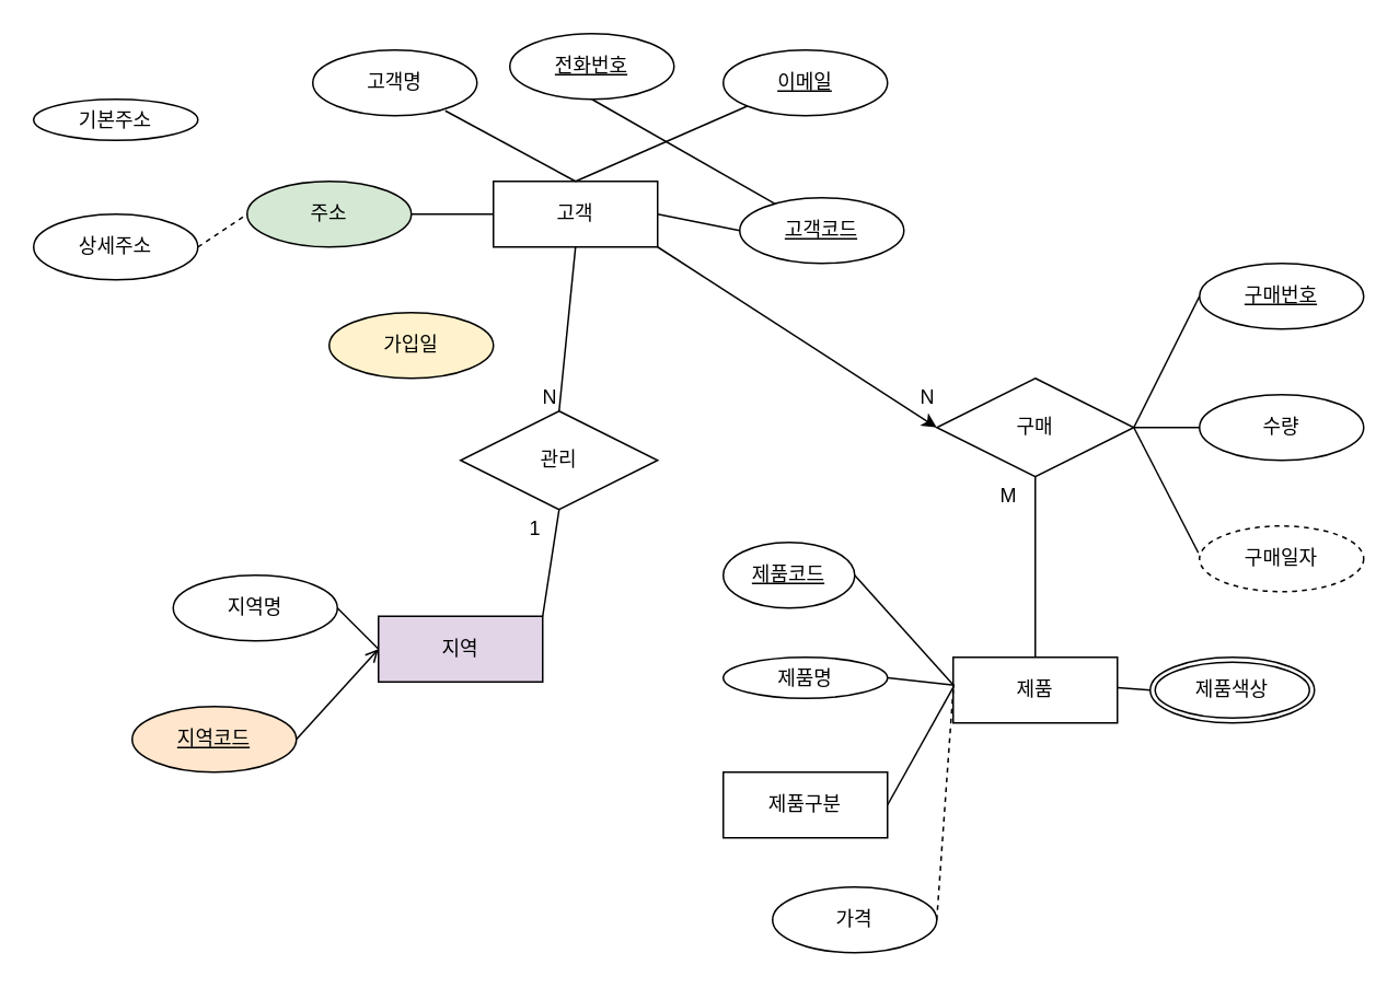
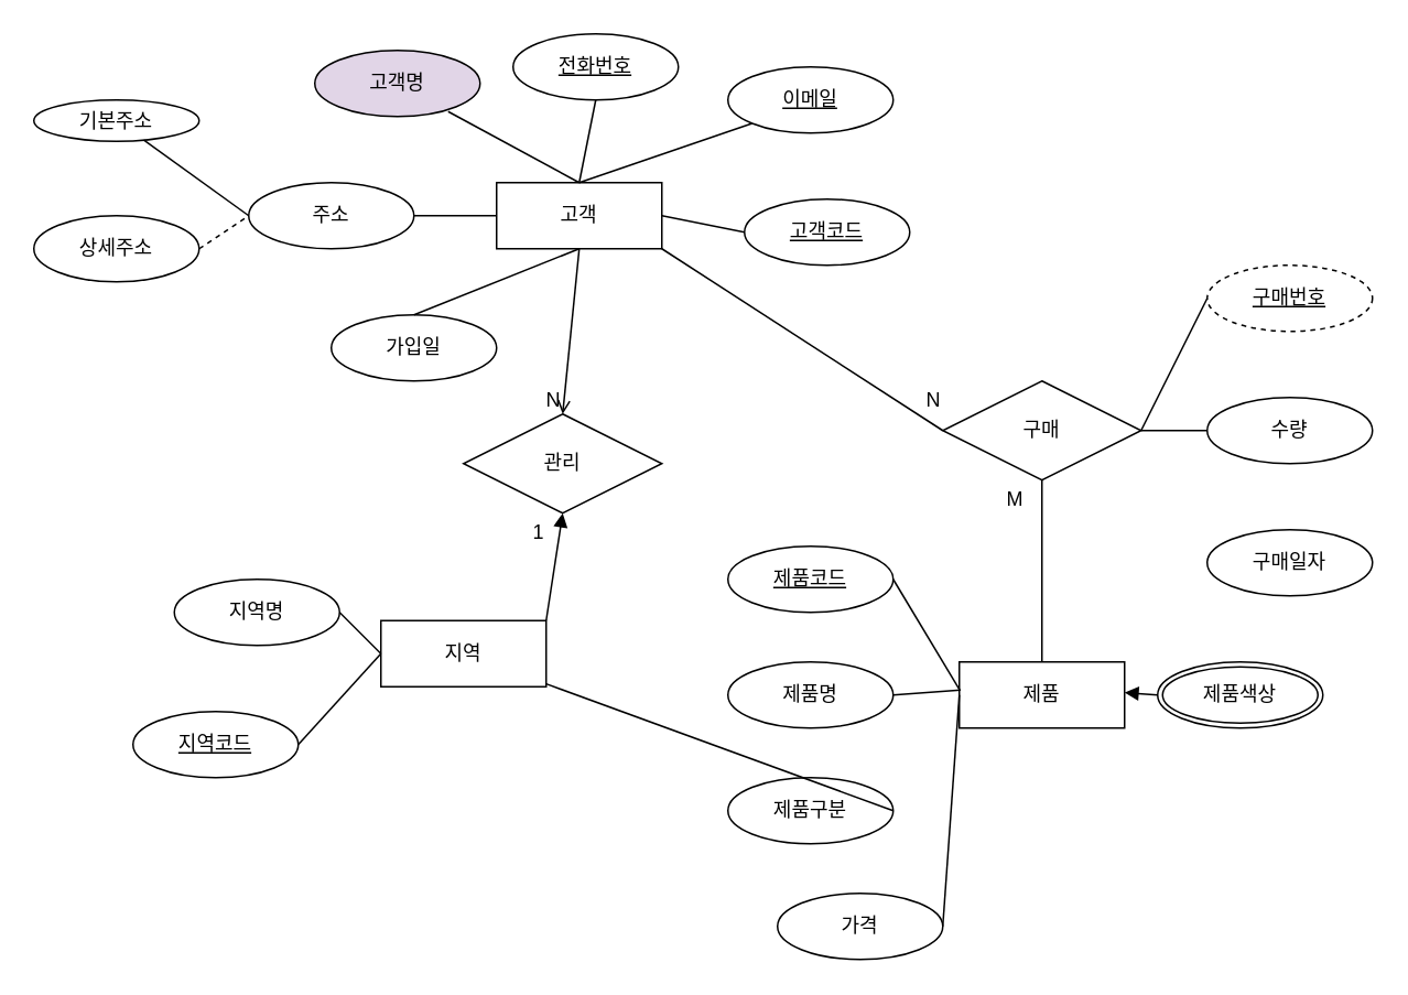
  <mxCell id="0" />
  <mxCell id="1" parent="0" />
  <mxCell id="2" value="고객" style="whiteSpace=wrap;html=1;align=center;" parent="1" vertex="1"><mxGeometry x="300" y="110" width="100" height="40" as="geometry" /></mxCell>
- <mxCell id="3" value="주소" style="ellipse;whiteSpace=wrap;html=1;align=center;fillColor=#d5e8d4;" parent="1" vertex="1"><mxGeometry x="150" y="110" width="100" height="40" as="geometry" /></mxCell>
+ <mxCell id="3" value="주소" style="ellipse;whiteSpace=wrap;html=1;align=center;" parent="1" vertex="1"><mxGeometry x="150" y="110" width="100" height="40" as="geometry" /></mxCell>
  <mxCell id="4" value="기본주소" style="ellipse;whiteSpace=wrap;html=1;align=center;" parent="1" vertex="1"><mxGeometry x="20" y="60" width="100" height="25" as="geometry" /></mxCell>
  <mxCell id="5" value="상세주소" style="ellipse;whiteSpace=wrap;html=1;align=center;" parent="1" vertex="1"><mxGeometry x="20" y="130" width="100" height="40" as="geometry" /></mxCell>
- <mxCell id="6" value="가입일" style="ellipse;whiteSpace=wrap;html=1;align=center;fillColor=#fff2cc;" parent="1" vertex="1"><mxGeometry x="200" y="190" width="100" height="40" as="geometry" /></mxCell>
- <mxCell id="7" value="고객명" style="ellipse;whiteSpace=wrap;html=1;align=center;" parent="1" vertex="1"><mxGeometry x="190" y="30" width="100" height="40" as="geometry" /></mxCell>
+ <mxCell id="6" value="가입일" style="ellipse;whiteSpace=wrap;html=1;align=center;" parent="1" vertex="1"><mxGeometry x="200" y="190" width="100" height="40" as="geometry" /></mxCell>
+ <mxCell id="7" value="고객명" style="ellipse;whiteSpace=wrap;html=1;align=center;fillColor=#e1d5e7;" parent="1" vertex="1"><mxGeometry x="190" y="30" width="100" height="40" as="geometry" /></mxCell>
  <mxCell id="8" value="전화번호" style="ellipse;whiteSpace=wrap;html=1;align=center;fontStyle=4;" parent="1" vertex="1"><mxGeometry x="310" y="20" width="100" height="40" as="geometry" /></mxCell>
- <mxCell id="9" value="이메일" style="ellipse;whiteSpace=wrap;html=1;align=center;fontStyle=4;" parent="1" vertex="1"><mxGeometry x="440" y="30" width="100" height="40" as="geometry" /></mxCell>
+ <mxCell id="9" value="이메일" style="ellipse;whiteSpace=wrap;html=1;align=center;fontStyle=4;" parent="1" vertex="1"><mxGeometry x="440" y="40" width="100" height="40" as="geometry" /></mxCell>
  <mxCell id="10" value="고객코드" style="ellipse;whiteSpace=wrap;html=1;align=center;fontStyle=4;" parent="1" vertex="1"><mxGeometry x="450" y="120" width="100" height="40" as="geometry" /></mxCell>
  <mxCell id="11" value="" style="endArrow=none;html=1;rounded=0;exitX=0.807;exitY=0.925;exitDx=0;exitDy=0;exitPerimeter=0;entryX=0.5;entryY=0;entryDx=0;entryDy=0;" parent="1" source="7" target="2" edge="1"><mxGeometry relative="1" as="geometry"><mxPoint x="270" y="170" as="sourcePoint" /><mxPoint x="430" y="170" as="targetPoint" /></mxGeometry></mxCell>
- <mxCell id="12" value="" style="endArrow=none;html=1;rounded=0;exitX=0.5;exitY=1;exitDx=0;exitDy=0;" parent="1" source="8" target="10" edge="1"><mxGeometry relative="1" as="geometry"><mxPoint x="281" y="77" as="sourcePoint" /><mxPoint x="360" y="120" as="targetPoint" /></mxGeometry></mxCell>
+ <mxCell id="12" value="" style="endArrow=none;html=1;rounded=0;exitX=0.5;exitY=1;exitDx=0;exitDy=0;entryX=0.5;entryY=0;entryDx=0;entryDy=0;" parent="1" source="8" target="2" edge="1"><mxGeometry relative="1" as="geometry"><mxPoint x="281" y="77" as="sourcePoint" /><mxPoint x="360" y="120" as="targetPoint" /></mxGeometry></mxCell>
  <mxCell id="13" value="" style="endArrow=none;html=1;rounded=0;exitX=0;exitY=1;exitDx=0;exitDy=0;entryX=0.5;entryY=0;entryDx=0;entryDy=0;" parent="1" source="9" target="2" edge="1"><mxGeometry relative="1" as="geometry"><mxPoint x="370" y="70" as="sourcePoint" /><mxPoint x="360" y="120" as="targetPoint" /></mxGeometry></mxCell>
  <mxCell id="14" value="" style="endArrow=none;html=1;rounded=0;exitX=0;exitY=0.5;exitDx=0;exitDy=0;" parent="1" source="10" edge="1"><mxGeometry relative="1" as="geometry"><mxPoint x="465" y="74" as="sourcePoint" /><mxPoint x="400" y="130" as="targetPoint" /></mxGeometry></mxCell>
+ <mxCell id="15" value="" style="endArrow=none;html=1;rounded=0;exitX=0.5;exitY=0;exitDx=0;exitDy=0;entryX=0.5;entryY=1;entryDx=0;entryDy=0;" parent="1" source="6" target="2" edge="1"><mxGeometry relative="1" as="geometry"><mxPoint x="390" y="200" as="sourcePoint" /><mxPoint x="360" y="160" as="targetPoint" /></mxGeometry></mxCell>
  <mxCell id="16" value="" style="endArrow=none;html=1;rounded=0;exitX=1;exitY=0.5;exitDx=0;exitDy=0;entryX=0;entryY=0.5;entryDx=0;entryDy=0;" parent="1" source="3" target="2" edge="1"><mxGeometry relative="1" as="geometry"><mxPoint x="260" y="200" as="sourcePoint" /><mxPoint x="360" y="160" as="targetPoint" /></mxGeometry></mxCell>
+ <mxCell id="17" value="" style="endArrow=none;html=1;rounded=0;entryX=0;entryY=0.5;entryDx=0;entryDy=0;" parent="1" source="4" target="3" edge="1"><mxGeometry relative="1" as="geometry"><mxPoint x="260" y="140" as="sourcePoint" /><mxPoint x="310" y="140" as="targetPoint" /></mxGeometry></mxCell>
  <mxCell id="18" value="" style="endArrow=none;html=1;rounded=0;entryX=0;entryY=0.5;entryDx=0;entryDy=0;exitX=1;exitY=0.5;exitDx=0;exitDy=0;dashed=1;" parent="1" source="5" target="3" edge="1"><mxGeometry relative="1" as="geometry"><mxPoint x="107" y="107" as="sourcePoint" /><mxPoint x="160" y="140" as="targetPoint" /></mxGeometry></mxCell>
- <mxCell id="19" value="지역" style="whiteSpace=wrap;html=1;align=center;fillColor=#e1d5e7;" parent="1" vertex="1"><mxGeometry x="230" y="375" width="100" height="40" as="geometry" /></mxCell>
+ <mxCell id="19" value="지역" style="whiteSpace=wrap;html=1;align=center;" parent="1" vertex="1"><mxGeometry x="230" y="375" width="100" height="40" as="geometry" /></mxCell>
  <mxCell id="20" value="지역명" style="ellipse;whiteSpace=wrap;html=1;align=center;" parent="1" vertex="1"><mxGeometry x="105" y="350" width="100" height="40" as="geometry" /></mxCell>
- <mxCell id="21" value="지역코드" style="ellipse;whiteSpace=wrap;html=1;align=center;fontStyle=4;fillColor=#ffe6cc;" parent="1" vertex="1"><mxGeometry x="80" y="430" width="100" height="40" as="geometry" /></mxCell>
+ <mxCell id="21" value="지역코드" style="ellipse;whiteSpace=wrap;html=1;align=center;fontStyle=4;" parent="1" vertex="1"><mxGeometry x="80" y="430" width="100" height="40" as="geometry" /></mxCell>
  <mxCell id="22" value="" style="endArrow=none;html=1;rounded=0;exitX=1;exitY=0.5;exitDx=0;exitDy=0;entryX=0;entryY=0.5;entryDx=0;entryDy=0;" parent="1" source="20" target="19" edge="1"><mxGeometry relative="1" as="geometry"><mxPoint x="180" y="200" as="sourcePoint" /><mxPoint x="280" y="160" as="targetPoint" /></mxGeometry></mxCell>
- <mxCell id="23" value="" style="endArrow=open;html=1;rounded=0;exitX=1;exitY=0.5;exitDx=0;exitDy=0;entryX=0;entryY=0.5;entryDx=0;entryDy=0;" parent="1" source="21" target="19" edge="1"><mxGeometry relative="1" as="geometry"><mxPoint x="190" y="380" as="sourcePoint" /><mxPoint x="240" y="405" as="targetPoint" /></mxGeometry></mxCell>
+ <mxCell id="23" value="" style="endArrow=none;html=1;rounded=0;exitX=1;exitY=0.5;exitDx=0;exitDy=0;entryX=0;entryY=0.5;entryDx=0;entryDy=0;" parent="1" source="21" target="19" edge="1"><mxGeometry relative="1" as="geometry"><mxPoint x="190" y="380" as="sourcePoint" /><mxPoint x="240" y="405" as="targetPoint" /></mxGeometry></mxCell>
  <mxCell id="24" value="제품" style="whiteSpace=wrap;html=1;align=center;" parent="1" vertex="1"><mxGeometry x="580" y="400" width="100" height="40" as="geometry" /></mxCell>
- <mxCell id="25" value="제품명" style="ellipse;whiteSpace=wrap;html=1;align=center;" parent="1" vertex="1"><mxGeometry x="440" y="400" width="100" height="25" as="geometry" /></mxCell>
- <mxCell id="26" value="제품구분" style="whiteSpace=wrap;html=1;align=center;rounded=0;" parent="1" vertex="1"><mxGeometry x="440" y="470" width="100" height="40" as="geometry" /></mxCell>
- <mxCell id="27" value="제품코드" style="ellipse;whiteSpace=wrap;html=1;align=center;fontStyle=4;" parent="1" vertex="1"><mxGeometry x="440" y="330" width="80" height="40" as="geometry" /></mxCell>
+ <mxCell id="25" value="제품명" style="ellipse;whiteSpace=wrap;html=1;align=center;" parent="1" vertex="1"><mxGeometry x="440" y="400" width="100" height="40" as="geometry" /></mxCell>
+ <mxCell id="26" value="제품구분" style="ellipse;whiteSpace=wrap;html=1;align=center;" parent="1" vertex="1"><mxGeometry x="440" y="470" width="100" height="40" as="geometry" /></mxCell>
+ <mxCell id="27" value="제품코드" style="ellipse;whiteSpace=wrap;html=1;align=center;fontStyle=4;" parent="1" vertex="1"><mxGeometry x="440" y="330" width="100" height="40" as="geometry" /></mxCell>
  <mxCell id="28" value="" style="endArrow=none;html=1;rounded=0;exitX=1;exitY=0.5;exitDx=0;exitDy=0;entryX=0.005;entryY=0.435;entryDx=0;entryDy=0;entryPerimeter=0;" parent="1" source="27" target="24" edge="1"><mxGeometry relative="1" as="geometry"><mxPoint x="540" y="270" as="sourcePoint" /><mxPoint x="590" y="215" as="targetPoint" /></mxGeometry></mxCell>
  <mxCell id="29" value="" style="endArrow=none;html=1;rounded=0;exitX=1;exitY=0.5;exitDx=0;exitDy=0;entryX=0.007;entryY=0.425;entryDx=0;entryDy=0;entryPerimeter=0;" parent="1" source="25" target="24" edge="1"><mxGeometry relative="1" as="geometry"><mxPoint x="550" y="360" as="sourcePoint" /><mxPoint x="588" y="425" as="targetPoint" /></mxGeometry></mxCell>
- <mxCell id="30" value="" style="endArrow=none;html=1;rounded=0;exitX=1;exitY=0.5;exitDx=0;exitDy=0;entryX=0.005;entryY=0.435;entryDx=0;entryDy=0;entryPerimeter=0;" parent="1" source="26" target="24" edge="1"><mxGeometry relative="1" as="geometry"><mxPoint x="550" y="430" as="sourcePoint" /><mxPoint x="591" y="427" as="targetPoint" /></mxGeometry></mxCell>
+ <mxCell id="30" value="" style="endArrow=none;html=1;rounded=0;exitX=1;exitY=0.5;exitDx=0;exitDy=0;" parent="1" source="26" target="19" edge="1"><mxGeometry relative="1" as="geometry"><mxPoint x="550" y="430" as="sourcePoint" /><mxPoint x="591" y="427" as="targetPoint" /></mxGeometry></mxCell>
  <mxCell id="31" value="제품색상" style="ellipse;shape=doubleEllipse;margin=3;whiteSpace=wrap;html=1;align=center;" parent="1" vertex="1"><mxGeometry x="700" y="400" width="100" height="40" as="geometry" /></mxCell>
  <mxCell id="32" value="가격" style="ellipse;whiteSpace=wrap;html=1;align=center;" parent="1" vertex="1"><mxGeometry x="470" y="540" width="100" height="40" as="geometry" /></mxCell>
- <mxCell id="33" value="" style="endArrow=none;html=1;rounded=0;exitX=1;exitY=0.5;exitDx=0;exitDy=0;entryX=0;entryY=0.5;entryDx=0;entryDy=0;dashed=1;" parent="1" source="32" target="24" edge="1"><mxGeometry relative="1" as="geometry"><mxPoint x="550" y="500" as="sourcePoint" /><mxPoint x="591" y="427" as="targetPoint" /></mxGeometry></mxCell>
- <mxCell id="34" value="" style="endArrow=none;html=1;rounded=0;exitX=0;exitY=0.5;exitDx=0;exitDy=0;entryX=1;entryY=0.463;entryDx=0;entryDy=0;entryPerimeter=0;" parent="1" source="31" target="24" edge="1"><mxGeometry relative="1" as="geometry"><mxPoint x="550" y="550" as="sourcePoint" /><mxPoint x="590" y="430" as="targetPoint" /></mxGeometry></mxCell>
+ <mxCell id="33" value="" style="endArrow=none;html=1;rounded=0;exitX=1;exitY=0.5;exitDx=0;exitDy=0;entryX=0;entryY=0.5;entryDx=0;entryDy=0;" parent="1" source="32" target="24" edge="1"><mxGeometry relative="1" as="geometry"><mxPoint x="550" y="500" as="sourcePoint" /><mxPoint x="591" y="427" as="targetPoint" /></mxGeometry></mxCell>
+ <mxCell id="34" value="" style="endArrow=block;html=1;rounded=0;exitX=0;exitY=0.5;exitDx=0;exitDy=0;entryX=1;entryY=0.463;entryDx=0;entryDy=0;entryPerimeter=0;" parent="1" source="31" target="24" edge="1"><mxGeometry relative="1" as="geometry"><mxPoint x="550" y="550" as="sourcePoint" /><mxPoint x="590" y="430" as="targetPoint" /></mxGeometry></mxCell>
  <mxCell id="35" value="관리" style="shape=rhombus;perimeter=rhombusPerimeter;whiteSpace=wrap;html=1;align=center;" parent="1" vertex="1"><mxGeometry x="280" y="250" width="120" height="60" as="geometry" /></mxCell>
- <mxCell id="36" value="" style="endArrow=none;html=1;rounded=0;exitX=0.5;exitY=1;exitDx=0;exitDy=0;entryX=0.5;entryY=0;entryDx=0;entryDy=0;" parent="1" source="2" target="35" edge="1"><mxGeometry relative="1" as="geometry"><mxPoint x="410" y="280" as="sourcePoint" /><mxPoint x="570" y="280" as="targetPoint" /></mxGeometry></mxCell>
+ <mxCell id="36" value="" style="endArrow=open;html=1;rounded=0;exitX=0.5;exitY=1;exitDx=0;exitDy=0;entryX=0.5;entryY=0;entryDx=0;entryDy=0;" parent="1" source="2" target="35" edge="1"><mxGeometry relative="1" as="geometry"><mxPoint x="410" y="280" as="sourcePoint" /><mxPoint x="570" y="280" as="targetPoint" /></mxGeometry></mxCell>
  <mxCell id="37" value="N" style="resizable=0;html=1;whiteSpace=wrap;align=right;verticalAlign=bottom;" parent="36" connectable="0" vertex="1"><mxGeometry x="1" relative="1" as="geometry" /></mxCell>
- <mxCell id="38" value="" style="endArrow=none;html=1;rounded=0;entryX=0.5;entryY=1;entryDx=0;entryDy=0;exitX=1;exitY=0;exitDx=0;exitDy=0;" parent="1" source="19" target="35" edge="1"><mxGeometry relative="1" as="geometry"><mxPoint x="410" y="280" as="sourcePoint" /><mxPoint x="570" y="280" as="targetPoint" /></mxGeometry></mxCell>
+ <mxCell id="38" value="" style="endArrow=block;html=1;rounded=0;entryX=0.5;entryY=1;entryDx=0;entryDy=0;exitX=1;exitY=0;exitDx=0;exitDy=0;" parent="1" source="19" target="35" edge="1"><mxGeometry relative="1" as="geometry"><mxPoint x="410" y="280" as="sourcePoint" /><mxPoint x="570" y="280" as="targetPoint" /></mxGeometry></mxCell>
  <mxCell id="39" value="1" style="resizable=0;html=1;whiteSpace=wrap;align=right;verticalAlign=bottom;" parent="38" connectable="0" vertex="1"><mxGeometry x="1" relative="1" as="geometry"><mxPoint x="-10" y="20" as="offset" /></mxGeometry></mxCell>
  <mxCell id="40" value="구매" style="shape=rhombus;perimeter=rhombusPerimeter;whiteSpace=wrap;html=1;align=center;" parent="1" vertex="1"><mxGeometry x="570" y="230" width="120" height="60" as="geometry" /></mxCell>
  <mxCell id="41" value="수량" style="ellipse;whiteSpace=wrap;html=1;align=center;" parent="1" vertex="1"><mxGeometry x="730" y="240" width="100" height="40" as="geometry" /></mxCell>
- <mxCell id="42" value="구매일자" style="ellipse;whiteSpace=wrap;html=1;align=center;dashed=1;" parent="1" vertex="1"><mxGeometry x="730" y="320" width="100" height="40" as="geometry" /></mxCell>
- <mxCell id="43" value="구매번호" style="ellipse;whiteSpace=wrap;html=1;align=center;fontStyle=4;" parent="1" vertex="1"><mxGeometry x="730" y="160" width="100" height="40" as="geometry" /></mxCell>
- <mxCell id="44" value="" style="endArrow=classic;html=1;rounded=0;exitX=1;exitY=1;exitDx=0;exitDy=0;entryX=0;entryY=0.5;entryDx=0;entryDy=0;" parent="1" source="2" target="40" edge="1"><mxGeometry relative="1" as="geometry"><mxPoint x="410" y="280" as="sourcePoint" /><mxPoint x="570" y="280" as="targetPoint" /></mxGeometry></mxCell>
+ <mxCell id="42" value="구매일자" style="ellipse;whiteSpace=wrap;html=1;align=center;" parent="1" vertex="1"><mxGeometry x="730" y="320" width="100" height="40" as="geometry" /></mxCell>
+ <mxCell id="43" value="구매번호" style="ellipse;whiteSpace=wrap;html=1;align=center;fontStyle=4;dashed=1;" parent="1" vertex="1"><mxGeometry x="730" y="160" width="100" height="40" as="geometry" /></mxCell>
+ <mxCell id="44" value="" style="endArrow=none;html=1;rounded=0;exitX=1;exitY=1;exitDx=0;exitDy=0;entryX=0;entryY=0.5;entryDx=0;entryDy=0;" parent="1" source="2" target="40" edge="1"><mxGeometry relative="1" as="geometry"><mxPoint x="410" y="280" as="sourcePoint" /><mxPoint x="570" y="280" as="targetPoint" /></mxGeometry></mxCell>
  <mxCell id="45" value="N" style="resizable=0;html=1;whiteSpace=wrap;align=right;verticalAlign=bottom;" parent="44" connectable="0" vertex="1"><mxGeometry x="1" relative="1" as="geometry"><mxPoint y="-10" as="offset" /></mxGeometry></mxCell>
  <mxCell id="46" value="" style="endArrow=none;html=1;rounded=0;entryX=0.5;entryY=1;entryDx=0;entryDy=0;exitX=0.5;exitY=0;exitDx=0;exitDy=0;" parent="1" source="24" target="40" edge="1"><mxGeometry relative="1" as="geometry"><mxPoint x="410" y="280" as="sourcePoint" /><mxPoint x="690" y="300" as="targetPoint" /></mxGeometry></mxCell>
  <mxCell id="47" value="M" style="resizable=0;html=1;whiteSpace=wrap;align=right;verticalAlign=bottom;" parent="46" connectable="0" vertex="1"><mxGeometry x="1" relative="1" as="geometry"><mxPoint x="-10" y="20" as="offset" /></mxGeometry></mxCell>
  <mxCell id="48" value="" style="endArrow=none;html=1;rounded=0;exitX=0;exitY=0.5;exitDx=0;exitDy=0;entryX=1;entryY=0.5;entryDx=0;entryDy=0;" parent="1" source="43" target="40" edge="1"><mxGeometry relative="1" as="geometry"><mxPoint x="410" y="280" as="sourcePoint" /><mxPoint x="570" y="280" as="targetPoint" /></mxGeometry></mxCell>
  <mxCell id="49" value="" style="endArrow=none;html=1;rounded=0;exitX=0;exitY=0.5;exitDx=0;exitDy=0;entryX=1;entryY=0.5;entryDx=0;entryDy=0;" parent="1" source="41" target="40" edge="1"><mxGeometry relative="1" as="geometry"><mxPoint x="740" y="190" as="sourcePoint" /><mxPoint x="700" y="270" as="targetPoint" /></mxGeometry></mxCell>
- <mxCell id="50" value="" style="endArrow=none;html=1;rounded=0;exitX=-0.007;exitY=0.408;exitDx=0;exitDy=0;entryX=1;entryY=0.5;entryDx=0;entryDy=0;exitPerimeter=0;" parent="1" source="42" target="40" edge="1"><mxGeometry relative="1" as="geometry"><mxPoint x="740" y="270" as="sourcePoint" /><mxPoint x="700" y="270" as="targetPoint" /></mxGeometry></mxCell>
